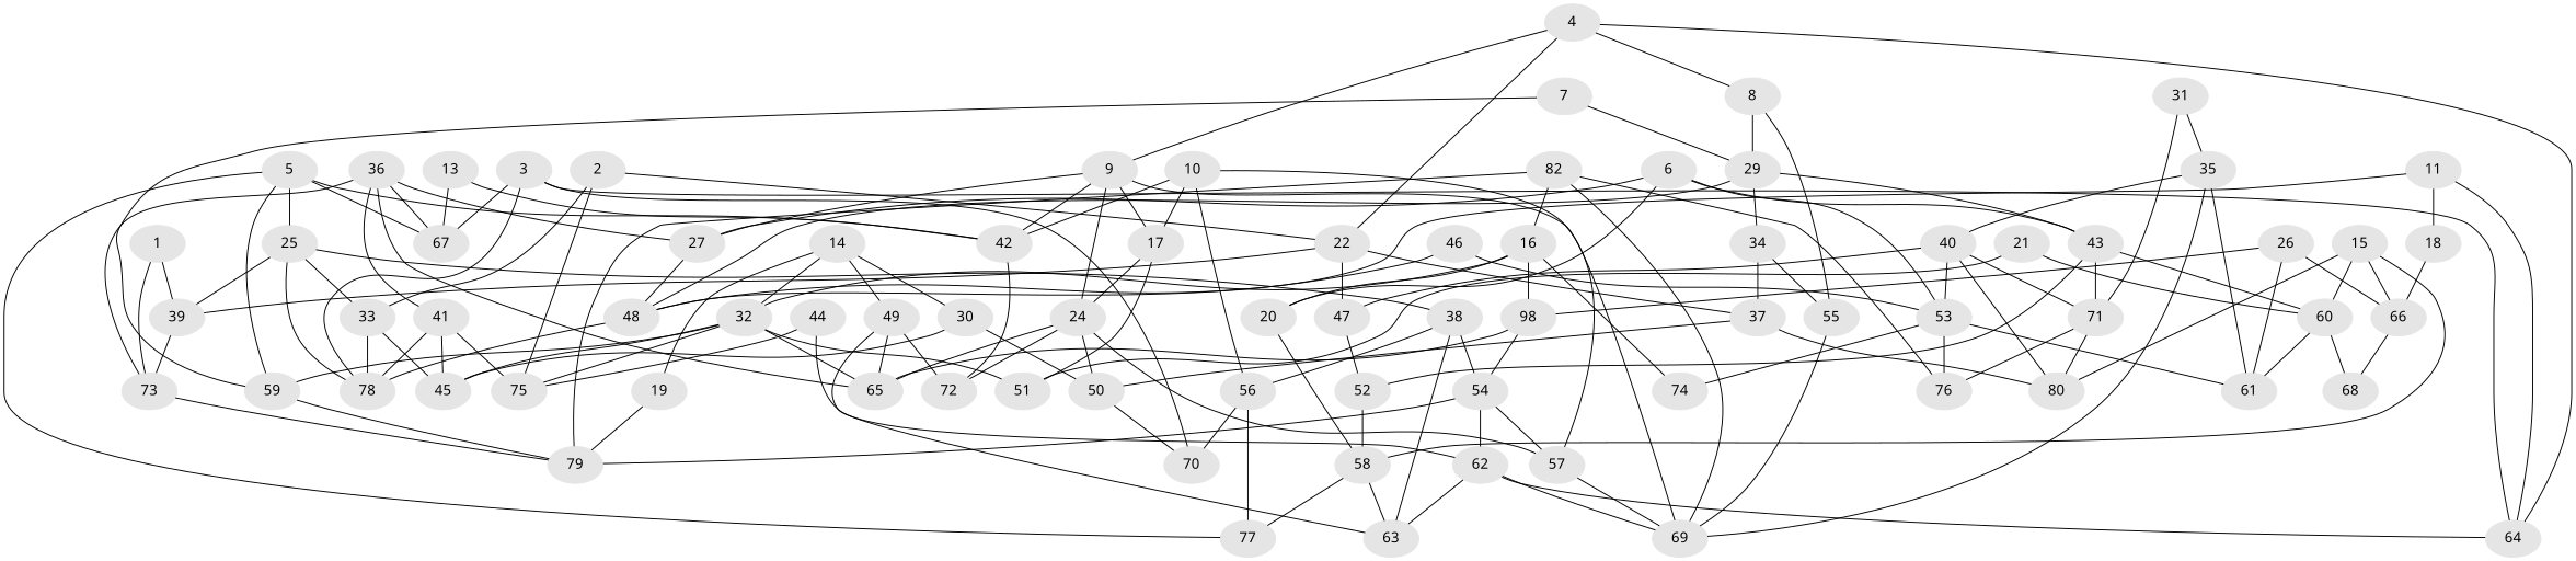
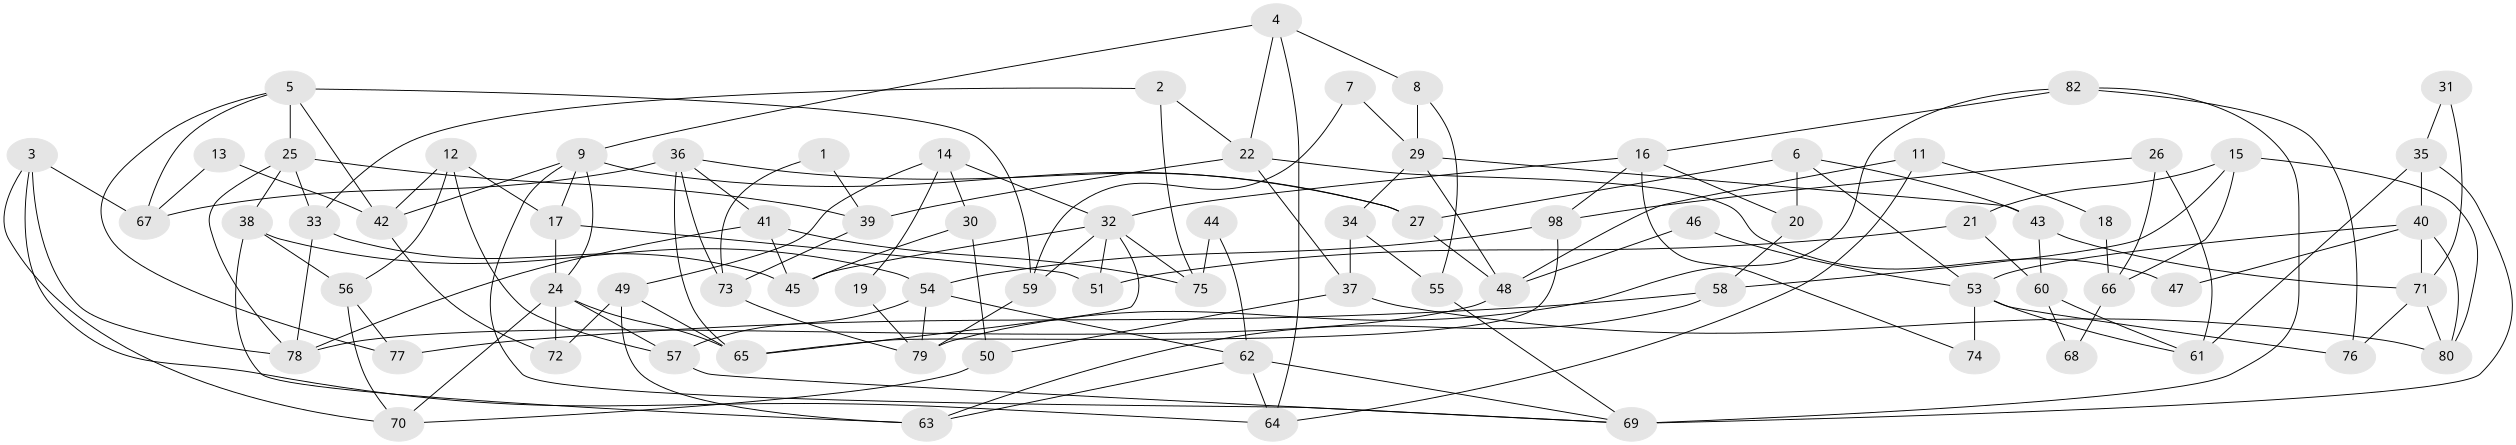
  graph {
    fontname="Noto Sans"
    node [color=gray90 fontname="Noto Sans" style=filled]
    edge [fontname="Noto Sans"]
    1
    39
    73
    5
    67
    25
    42
    59
    77
    79
    2
    22
    33
    75
    37
    47
    78
    45
    3
    64
    70
    4
    8
    9
    29
    55
    27
    17
    24
    69
    38
    72
    6
    20
    43
    53
    58
    48
    60
    71
-   52
    76
    74
    61
    7
    34
    51
    57
    50
    65
-   10
+   10 [label=12]
    56
    11
    18
    66
    26
    n57 [label=98]
    n58 [label=82]
    16
    32
    13
    14
    19
    30
    49
    63
    15
    21
    80
    68
    54
    62
    31
    35
    40
    36
    41
    44
    46
    1 -- 39
    1 -- 73
    39 -- 73
    73 -- 79
    5 -- 67
    5 -- 25
    5 -- 42
    5 -- 59
    5 -- 77
    25 -- 39
    25 -- 33
    25 -- 78
    25 -- 38
    42 -- 72
    59 -- 79
    2 -- 22
    2 -- 33
    2 -- 75
    22 -- 39
    22 -- 37
    22 -- 47
    33 -- 78
    33 -- 45
    37 -- 50
    37 -- 80
-   47 -- 52
    3 -- 67
    3 -- 78
    3 -- 64
    3 -- 70
    4 -- 22
    4 -- 64
    4 -- 8
    4 -- 9
    8 -- 29
    8 -- 55
    9 -- 42
    9 -- 27
    9 -- 17
    9 -- 24
    9 -- 69
    29 -- 43
    29 -- 48
    29 -- 34
    55 -- 69
    27 -- 48
    17 -- 24
    17 -- 51
    24 -- 72
    24 -- 57
-   24 -- 50
+   24 -- 70
    24 -- 65
    38 -- 56
    38 -- 63
    38 -- 54
    6 -- 27
    6 -- 20
    6 -- 43
    6 -- 53
    20 -- 58
    43 -- 60
    43 -- 71
-   43 -- 52
    53 -- 76
    53 -- 74
    53 -- 61
    58 -- 77
    58 -- 63
    48 -- 78
    60 -- 61
    60 -- 68
    71 -- 76
    71 -- 80
-   52 -- 58
    7 -- 59
    7 -- 29
    34 -- 37
    34 -- 55
    57 -- 69
    50 -- 70
    10 -- 42
    10 -- 17
    10 -- 57
    10 -- 56
    56 -- 77
    56 -- 70
    11 -- 64
    11 -- 48
    11 -- 18
    18 -- 66
    66 -- 68
    26 -- 61
    26 -- 66
    26 -- n57
    n57 -- 65
    n57 -- 54
    n58 -- 79
    n58 -- 69
    n58 -- 76
    n58 -- 16
    16 -- 20
    16 -- 74
    16 -- n57
    16 -- 32
    32 -- 59
    32 -- 75
    32 -- 45
    32 -- 51
    32 -- 65
    13 -- 67
    13 -- 42
    14 -- 32
    14 -- 19
    14 -- 30
    14 -- 49
    19 -- 79
    30 -- 45
    30 -- 50
    49 -- 72
    49 -- 65
    49 -- 63
    15 -- 58
    15 -- 66
-   15 -- 60
+   15 -- 21
    15 -- 80
    21 -- 60
    21 -- 51
    54 -- 79
    54 -- 57
    54 -- 62
    62 -- 64
    62 -- 69
    62 -- 63
    31 -- 71
    31 -- 35
    35 -- 69
    35 -- 61
    35 -- 40
    40 -- 47
    40 -- 53
    40 -- 71
    40 -- 80
    36 -- 73
    36 -- 67
    36 -- 27
    36 -- 65
    36 -- 41
    41 -- 75
    41 -- 78
    41 -- 45
    44 -- 75
    44 -- 62
    46 -- 53
    46 -- 48
  }
